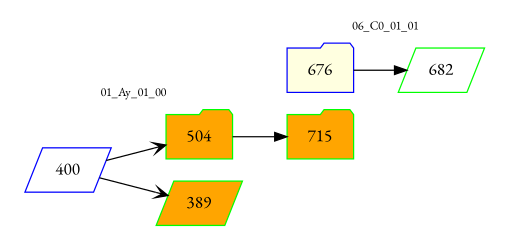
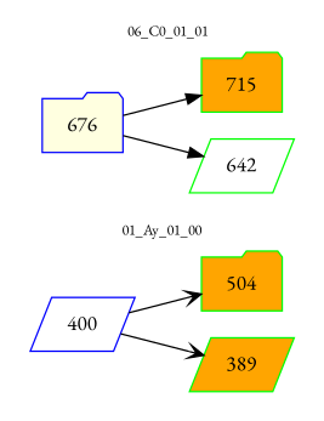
  digraph {
    fontname="EB Garamond"
    rankdir=LR
    node [color=green fillcolor=orange fontname="EB Garamond" shape=parallelogram style=filled]
    edge [arrowhead=vee color=black fontname="EB Garamond"]
    n1 [color=blue fillcolor=white label=400]
    n2 [label=389]
    n3 [label=504 shape=folder]
    n4 [color=blue fillcolor=lightyellow label=676 shape=folder]
-   n5 [fillcolor=white label=682]
+   n5 [fillcolor=white label=642]
    n6 [label=715 shape=folder]
    subgraph cluster_1 {
      color=white
      fontsize=10
      label="01_Ay_01_00"
      n1
      n2
      n3
    }
    subgraph cluster_2 {
      color=white
      fontsize=10
      label="06_C0_01_01"
      n4
      n5
      n6
    }
    n1 -> n2
    n1 -> n3
    n4 -> n5 [arrowhead=normal]
-   n3 -> n6 [arrowhead=normal]
+   n4 -> n6 [arrowhead=normal]
  }
